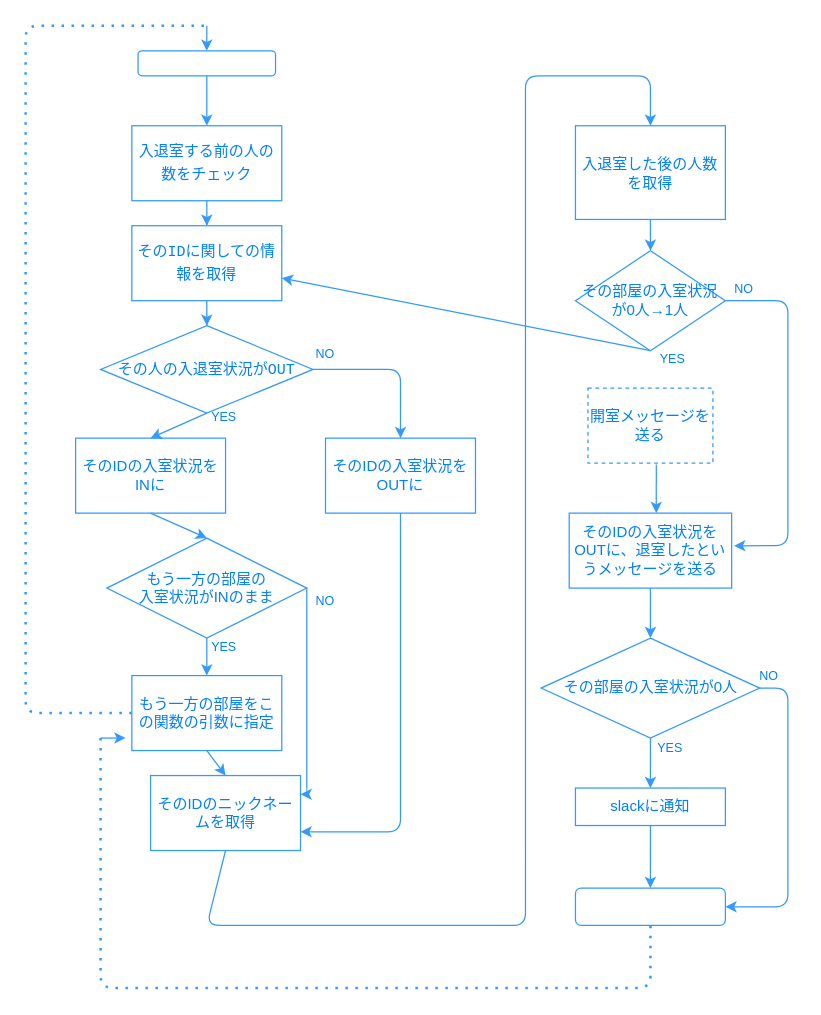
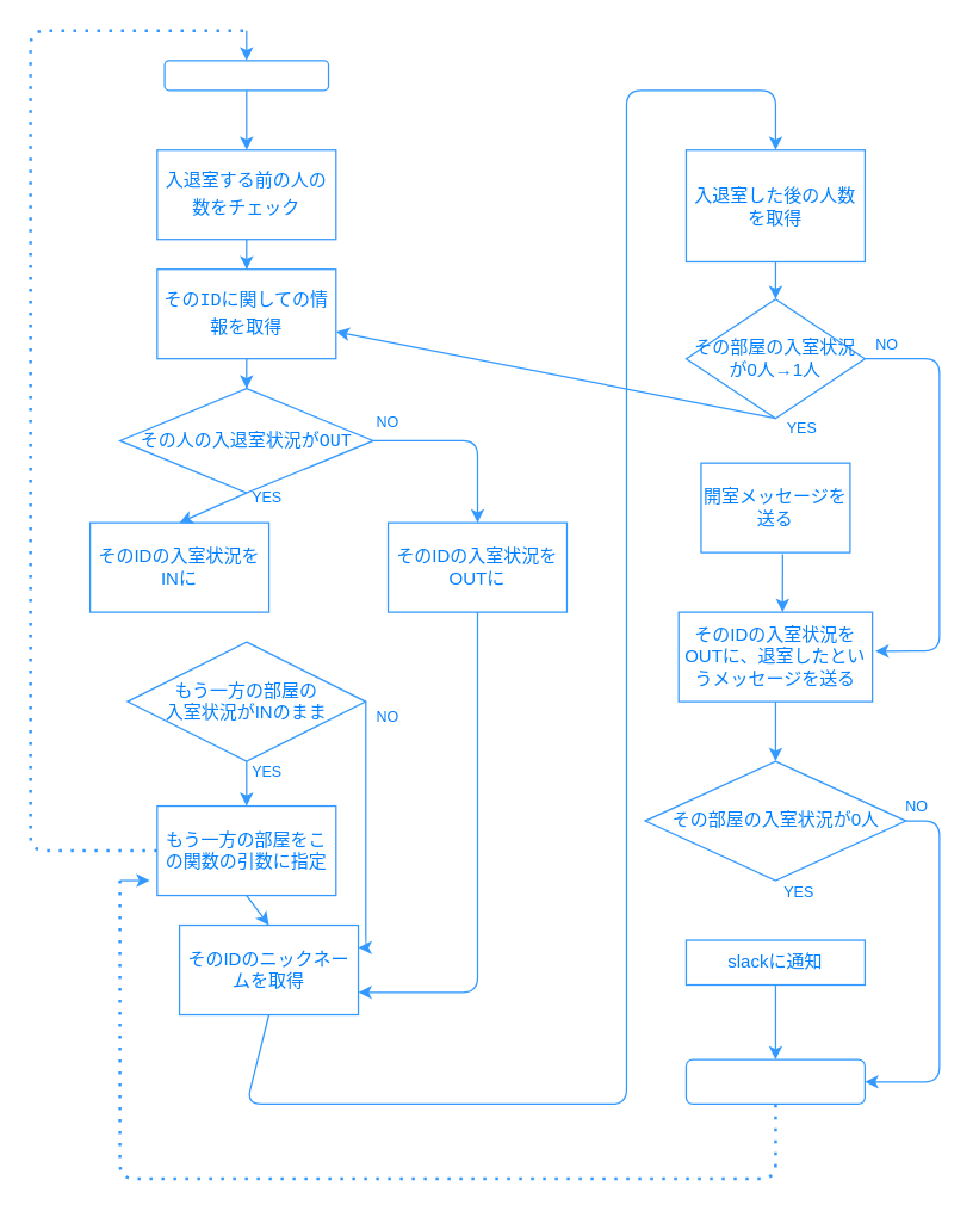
  <mxCell id="0" />
  <mxCell id="1" parent="0" />
  <mxCell id="2" style="edgeStyle=orthogonalEdgeStyle;rounded=0;orthogonalLoop=1;jettySize=auto;html=1;labelBackgroundColor=none;align=center;fillColor=none;strokeColor=#3399FF;fontColor=#007FFF;" parent="1" source="3" target="5" edge="1"><mxGeometry relative="1" as="geometry" /></mxCell>
  <mxCell id="3" value="&lt;div style=&quot;font-family: menlo, monaco, &amp;quot;courier new&amp;quot;, monospace; line-height: 18px;&quot;&gt;&lt;span style=&quot;&quot;&gt;入退室する前の人の数をチェック&lt;/span&gt;&lt;/div&gt;" style="rounded=0;whiteSpace=wrap;html=1;align=center;labelBackgroundColor=none;fillColor=none;strokeColor=#3399FF;fontColor=#007FFF;" parent="1" vertex="1"><mxGeometry x="105" y="100" width="120" height="60" as="geometry" /></mxCell>
  <mxCell id="4" style="edgeStyle=orthogonalEdgeStyle;rounded=0;orthogonalLoop=1;jettySize=auto;html=1;labelBackgroundColor=none;align=center;fillColor=none;strokeColor=#3399FF;fontColor=#007FFF;" parent="1" source="5" target="6" edge="1"><mxGeometry relative="1" as="geometry" /></mxCell>
  <mxCell id="5" value="&lt;div style=&quot;font-family: menlo, monaco, &amp;quot;courier new&amp;quot;, monospace; line-height: 18px;&quot;&gt;&lt;span style=&quot;&quot;&gt;そのIDに関しての情報を取得&lt;/span&gt;&lt;/div&gt;" style="rounded=0;whiteSpace=wrap;html=1;align=center;labelBackgroundColor=none;fillColor=none;strokeColor=#3399FF;fontColor=#007FFF;" parent="1" vertex="1"><mxGeometry x="105" y="180" width="120" height="60" as="geometry" /></mxCell>
  <mxCell id="6" value="&lt;div style=&quot;font-family: menlo, monaco, &amp;quot;courier new&amp;quot;, monospace; line-height: 18px;&quot;&gt;&lt;span style=&quot;&quot;&gt;その人の入退室状況がOUT&lt;/span&gt;&lt;/div&gt;" style="rhombus;whiteSpace=wrap;html=1;align=center;labelBackgroundColor=none;fillColor=none;strokeColor=#3399FF;fontColor=#007FFF;" parent="1" vertex="1"><mxGeometry x="80" y="260" width="170" height="70" as="geometry" /></mxCell>
  <mxCell id="7" value="そのIDの入室状況をINに" style="rounded=0;whiteSpace=wrap;html=1;align=center;labelBackgroundColor=none;fillColor=none;strokeColor=#3399FF;fontColor=#007FFF;" parent="1" vertex="1"><mxGeometry x="60" y="350" width="120" height="60" as="geometry" /></mxCell>
  <mxCell id="8" value="もう一方の部屋の&lt;br&gt;入室状況がINのまま" style="rhombus;whiteSpace=wrap;html=1;align=center;labelBackgroundColor=none;fillColor=none;strokeColor=#3399FF;fontColor=#007FFF;" parent="1" vertex="1"><mxGeometry x="85" y="430" width="160" height="80" as="geometry" /></mxCell>
  <mxCell id="9" value="もう一方の部屋をこの関数の引数に指定" style="rounded=0;whiteSpace=wrap;html=1;align=center;labelBackgroundColor=none;fillColor=none;strokeColor=#3399FF;fontColor=#007FFF;" parent="1" vertex="1"><mxGeometry x="105" y="540" width="120" height="60" as="geometry" /></mxCell>
  <mxCell id="10" value="" style="endArrow=none;dashed=1;html=1;dashPattern=1 3;strokeWidth=2;exitX=0;exitY=0.5;exitDx=0;exitDy=0;align=center;labelBackgroundColor=none;fillColor=none;strokeColor=#3399FF;fontColor=#007FFF;" parent="1" source="9" edge="1"><mxGeometry width="50" height="50" relative="1" as="geometry"><mxPoint x="140" y="400" as="sourcePoint" /><mxPoint x="165" y="20" as="targetPoint" /><Array as="points"><mxPoint x="20" y="570" /><mxPoint x="20" y="20" /></Array></mxGeometry></mxCell>
  <mxCell id="11" value="" style="endArrow=classic;html=1;align=center;labelBackgroundColor=none;entryX=0.5;entryY=0;entryDx=0;entryDy=0;fillColor=none;strokeColor=#3399FF;fontColor=#007FFF;" parent="1" target="37" edge="1"><mxGeometry width="50" height="50" relative="1" as="geometry"><mxPoint x="165" y="20" as="sourcePoint" /><mxPoint x="80" y="60" as="targetPoint" /></mxGeometry></mxCell>
  <mxCell id="12" value="" style="endArrow=classic;html=1;exitX=0.5;exitY=1;exitDx=0;exitDy=0;entryX=0.5;entryY=0;entryDx=0;entryDy=0;align=center;labelBackgroundColor=none;fillColor=none;strokeColor=#3399FF;fontColor=#007FFF;" parent="1" source="6" target="7" edge="1"><mxGeometry width="50" height="50" relative="1" as="geometry"><mxPoint x="140" y="500" as="sourcePoint" /><mxPoint y="450" as="targetPoint" x="190" /></mxGeometry></mxCell>
- <mxCell id="13" value="" style="endArrow=classic;html=1;entryX=0.5;entryY=0;entryDx=0;entryDy=0;exitX=0.5;exitY=1;exitDx=0;exitDy=0;align=center;labelBackgroundColor=none;fillColor=none;strokeColor=#3399FF;fontColor=#007FFF;" parent="1" source="7" target="8" edge="1"><mxGeometry width="50" height="50" relative="1" as="geometry"><mxPoint x="140" y="500" as="sourcePoint" /><mxPoint y="450" as="targetPoint" x="190" /></mxGeometry></mxCell>
  <mxCell id="14" value="" style="endArrow=classic;html=1;exitX=0.5;exitY=1;exitDx=0;exitDy=0;entryX=0.5;entryY=0;entryDx=0;entryDy=0;align=center;labelBackgroundColor=none;fillColor=none;strokeColor=#3399FF;fontColor=#007FFF;" parent="1" source="8" target="9" edge="1"><mxGeometry width="50" height="50" relative="1" as="geometry"><mxPoint x="140" y="500" as="sourcePoint" /><mxPoint y="450" as="targetPoint" x="190" /></mxGeometry></mxCell>
  <mxCell id="15" value="そのIDの入室状況をOUTに" style="rounded=0;whiteSpace=wrap;html=1;align=center;labelBackgroundColor=none;fillColor=none;strokeColor=#3399FF;fontColor=#007FFF;" parent="1" vertex="1"><mxGeometry x="260" y="350" width="120" height="60" as="geometry" /></mxCell>
  <mxCell id="16" value="" style="endArrow=classic;html=1;exitX=1;exitY=0.5;exitDx=0;exitDy=0;entryX=0.5;entryY=0;entryDx=0;entryDy=0;align=center;labelBackgroundColor=none;fillColor=none;strokeColor=#3399FF;fontColor=#007FFF;" parent="1" source="6" target="15" edge="1"><mxGeometry width="50" height="50" relative="1" as="geometry"><mxPoint x="330" y="340" as="sourcePoint" /><mxPoint x="380" y="290" as="targetPoint" /><Array as="points"><mxPoint x="320" y="295" /></Array></mxGeometry></mxCell>
  <mxCell id="17" value="そのIDのニックネームを取得" style="rounded=0;whiteSpace=wrap;html=1;align=center;labelBackgroundColor=none;fillColor=none;strokeColor=#3399FF;fontColor=#007FFF;" parent="1" vertex="1"><mxGeometry x="120" y="620" width="120" height="60" as="geometry" /></mxCell>
  <mxCell id="18" value="" style="endArrow=classic;html=1;exitX=1;exitY=0.5;exitDx=0;exitDy=0;entryX=1;entryY=0.25;entryDx=0;entryDy=0;align=center;labelBackgroundColor=none;fillColor=none;strokeColor=#3399FF;fontColor=#007FFF;" parent="1" source="8" target="17" edge="1"><mxGeometry width="50" height="50" relative="1" as="geometry"><mxPoint x="320" y="570" as="sourcePoint" /><mxPoint x="230" y="710" as="targetPoint" /><Array as="points"><mxPoint x="245" y="635" /></Array></mxGeometry></mxCell>
  <mxCell id="19" value="" style="endArrow=classic;html=1;exitX=0.5;exitY=1;exitDx=0;exitDy=0;entryX=1;entryY=0.75;entryDx=0;entryDy=0;align=center;labelBackgroundColor=none;fillColor=none;strokeColor=#3399FF;fontColor=#007FFF;" parent="1" source="15" target="17" edge="1"><mxGeometry width="50" height="50" relative="1" as="geometry"><mxPoint x="140" y="610" as="sourcePoint" /><mxPoint y="560" as="targetPoint" x="190" /><Array as="points"><mxPoint x="320" y="665" /></Array></mxGeometry></mxCell>
  <mxCell id="20" value="入退室した後の人数を取得" style="rounded=0;whiteSpace=wrap;html=1;align=center;labelBackgroundColor=none;fillColor=none;strokeColor=#3399FF;fontColor=#007FFF;" parent="1" vertex="1"><mxGeometry x="460" y="100" width="120" height="75" as="geometry" /></mxCell>
  <mxCell id="21" value="" style="endArrow=classic;html=1;exitX=0.5;exitY=1;exitDx=0;exitDy=0;entryX=0.5;entryY=0;entryDx=0;entryDy=0;align=center;labelBackgroundColor=none;fillColor=none;strokeColor=#3399FF;fontColor=#007FFF;" parent="1" source="9" target="17" edge="1"><mxGeometry width="50" height="50" relative="1" as="geometry"><mxPoint x="-60" y="750" as="sourcePoint" /><mxPoint x="-10" y="700" as="targetPoint" /></mxGeometry></mxCell>
  <mxCell id="22" value="" style="endArrow=classic;html=1;exitX=0.5;exitY=1;exitDx=0;exitDy=0;entryX=0.5;entryY=0;entryDx=0;entryDy=0;align=center;labelBackgroundColor=none;fillColor=none;strokeColor=#3399FF;fontColor=#007FFF;" parent="1" source="17" target="20" edge="1"><mxGeometry width="50" height="50" relative="1" as="geometry"><mxPoint x="-110" y="750" as="sourcePoint" /><mxPoint x="165" y="690" as="targetPoint" /><Array as="points"><mxPoint x="165" y="740" /><mxPoint x="420" y="740" /><mxPoint x="420" y="360" /><mxPoint x="420" y="60" /><mxPoint x="520" y="60" /></Array></mxGeometry></mxCell>
  <mxCell id="23" value="その部屋の入室状況が0人→1人" style="rhombus;whiteSpace=wrap;html=1;align=center;labelBackgroundColor=none;fillColor=none;strokeColor=#3399FF;fontColor=#007FFF;" parent="1" vertex="1"><mxGeometry x="460" y="200" width="120" height="80" as="geometry" /></mxCell>
- <mxCell id="24" value="開室メッセージを送る" style="rounded=0;whiteSpace=wrap;html=1;align=center;labelBackgroundColor=none;fillColor=none;strokeColor=#3399FF;fontColor=#007FFF;dashed=1;" parent="1" vertex="1"><mxGeometry x="470" y="310" width="100" height="60" as="geometry" /></mxCell>
+ <mxCell id="24" value="開室メッセージを送る" style="rounded=0;whiteSpace=wrap;html=1;align=center;labelBackgroundColor=none;fillColor=none;strokeColor=#3399FF;fontColor=#007FFF;" parent="1" vertex="1"><mxGeometry x="470" y="310" width="100" height="60" as="geometry" /></mxCell>
  <mxCell id="25" value="そのIDの入室状況をOUTに、退室したというメッセージを送る" style="rounded=0;whiteSpace=wrap;html=1;align=center;labelBackgroundColor=none;fillColor=none;strokeColor=#3399FF;fontColor=#007FFF;" parent="1" vertex="1"><mxGeometry x="455" y="410" width="130" height="60" as="geometry" /></mxCell>
  <mxCell id="26" value="" style="endArrow=classic;html=1;exitX=1;exitY=0.5;exitDx=0;exitDy=0;entryX=1.015;entryY=0.436;entryDx=0;entryDy=0;entryPerimeter=0;align=center;labelBackgroundColor=none;fillColor=none;strokeColor=#3399FF;fontColor=#007FFF;" parent="1" source="23" target="25" edge="1"><mxGeometry width="50" height="50" relative="1" as="geometry"><mxPoint x="640" y="300" as="sourcePoint" /><mxPoint x="610" y="430" as="targetPoint" /><Array as="points"><mxPoint x="630" y="240" /><mxPoint x="630" y="436" /></Array></mxGeometry></mxCell>
- <mxCell id="27" style="edgeStyle=orthogonalEdgeStyle;rounded=0;orthogonalLoop=1;jettySize=auto;html=1;labelBackgroundColor=none;align=center;fillColor=none;strokeColor=#3399FF;fontColor=#007FFF;entryX=0.5;entryY=0;entryDx=0;entryDy=0;" parent="1" source="28" target="46" edge="1"><mxGeometry relative="1" as="geometry"><mxPoint x="521" y="627" as="targetPoint" /></mxGeometry></mxCell>
  <mxCell id="28" value="&lt;span&gt;その部屋の入室状況が0人&lt;/span&gt;" style="rhombus;whiteSpace=wrap;html=1;align=center;labelBackgroundColor=none;fillColor=none;strokeColor=#3399FF;fontColor=#007FFF;" parent="1" vertex="1"><mxGeometry x="432.5" y="510" width="175" height="80" as="geometry" /></mxCell>
  <mxCell id="29" value="" style="endArrow=classic;html=1;exitX=0.5;exitY=1;exitDx=0;exitDy=0;entryX=0.5;entryY=0;entryDx=0;entryDy=0;align=center;labelBackgroundColor=none;fillColor=none;strokeColor=#3399FF;fontColor=#007FFF;" parent="1" source="20" target="23" edge="1"><mxGeometry width="50" height="50" relative="1" as="geometry"><mxPoint x="640" y="210" as="sourcePoint" /><mxPoint x="690" y="160" as="targetPoint" /></mxGeometry></mxCell>
  <mxCell id="30" value="" style="endArrow=classic;html=1;exitX=0.5;exitY=1;exitDx=0;exitDy=0;align=center;labelBackgroundColor=none;fillColor=none;strokeColor=#3399FF;fontColor=#007FFF;" parent="1" source="23" target="5" edge="1"><mxGeometry width="50" height="50" relative="1" as="geometry"><mxPoint x="570" y="310" as="sourcePoint" /><mxPoint x="620" y="260" as="targetPoint" /></mxGeometry></mxCell>
  <mxCell id="31" value="" style="endArrow=classic;html=1;exitX=0.547;exitY=1.017;exitDx=0;exitDy=0;exitPerimeter=0;entryX=0.536;entryY=0;entryDx=0;entryDy=0;entryPerimeter=0;align=center;labelBackgroundColor=none;fillColor=none;strokeColor=#3399FF;fontColor=#007FFF;" parent="1" source="24" target="25" edge="1"><mxGeometry width="50" height="50" relative="1" as="geometry"><mxPoint x="560" y="420" as="sourcePoint" /><mxPoint x="610" y="370" as="targetPoint" /></mxGeometry></mxCell>
  <mxCell id="32" value="" style="endArrow=classic;html=1;exitX=0.5;exitY=1;exitDx=0;exitDy=0;align=center;labelBackgroundColor=none;fillColor=none;strokeColor=#3399FF;fontColor=#007FFF;" parent="1" source="25" target="28" edge="1"><mxGeometry width="50" height="50" relative="1" as="geometry"><mxPoint x="690" y="590" as="sourcePoint" /><mxPoint x="740" y="540" as="targetPoint" /></mxGeometry></mxCell>
  <mxCell id="33" value="" style="endArrow=none;dashed=1;html=1;dashPattern=1 3;strokeWidth=2;entryX=0.5;entryY=1;entryDx=0;entryDy=0;align=center;labelBackgroundColor=none;fillColor=none;strokeColor=#3399FF;fontColor=#007FFF;" parent="1" target="35" edge="1"><mxGeometry width="50" height="50" relative="1" as="geometry"><mxPoint x="80" y="590" as="sourcePoint" /><mxPoint x="320" y="580" as="targetPoint" /><Array as="points"><mxPoint x="80" y="790" /><mxPoint x="520" y="790" /></Array></mxGeometry></mxCell>
  <mxCell id="34" value="" style="endArrow=classic;html=1;align=center;labelBackgroundColor=none;fillColor=none;strokeColor=#3399FF;fontColor=#007FFF;" parent="1" edge="1"><mxGeometry width="50" height="50" relative="1" as="geometry"><mxPoint x="80" y="590" as="sourcePoint" /><mxPoint x="100" y="590" as="targetPoint" /></mxGeometry></mxCell>
  <mxCell id="35" value="" style="rounded=1;whiteSpace=wrap;html=1;labelBackgroundColor=none;align=center;fillColor=none;strokeColor=#3399FF;fontColor=#007FFF;" parent="1" vertex="1"><mxGeometry x="460" y="710" width="120" height="30" as="geometry" /></mxCell>
  <mxCell id="36" style="edgeStyle=orthogonalEdgeStyle;rounded=0;orthogonalLoop=1;jettySize=auto;html=1;entryX=0.5;entryY=0;entryDx=0;entryDy=0;labelBackgroundColor=none;align=center;fillColor=none;strokeColor=#3399FF;fontColor=#007FFF;" parent="1" source="37" target="3" edge="1"><mxGeometry relative="1" as="geometry" /></mxCell>
  <mxCell id="37" value="" style="rounded=1;whiteSpace=wrap;html=1;labelBackgroundColor=none;align=center;fillColor=none;strokeColor=#3399FF;fontColor=#007FFF;" parent="1" vertex="1"><mxGeometry x="110" y="40" width="110" height="20" as="geometry" /></mxCell>
  <mxCell id="38" value="YES" style="text;html=1;strokeColor=none;fillColor=none;align=center;verticalAlign=middle;whiteSpace=wrap;rounded=0;fontColor=#007FFF;fontSize=10;" vertex="1" parent="1"><mxGeometry x="159" y="323" width="40" height="20" as="geometry" /></mxCell>
  <mxCell id="39" value="YES" style="text;html=1;strokeColor=none;fillColor=none;align=center;verticalAlign=middle;whiteSpace=wrap;rounded=0;fontColor=#007FFF;fontSize=10;" vertex="1" parent="1"><mxGeometry x="159" y="507" width="40" height="20" as="geometry" /></mxCell>
  <mxCell id="40" value="YES" style="text;html=1;strokeColor=none;fillColor=none;align=center;verticalAlign=middle;whiteSpace=wrap;rounded=0;fontColor=#007FFF;fontSize=10;" vertex="1" parent="1"><mxGeometry x="518" y="276" width="40" height="20" as="geometry" /></mxCell>
  <mxCell id="41" value="YES" style="text;html=1;strokeColor=none;fillColor=none;align=center;verticalAlign=middle;whiteSpace=wrap;rounded=0;fontColor=#007FFF;fontSize=10;" vertex="1" parent="1"><mxGeometry x="516" y="588" width="40" height="20" as="geometry" /></mxCell>
  <mxCell id="42" value="NO" style="text;html=1;strokeColor=none;fillColor=none;align=center;verticalAlign=middle;whiteSpace=wrap;rounded=0;fontColor=#007FFF;fontSize=10;" vertex="1" parent="1"><mxGeometry x="240" y="272" width="40" height="20" as="geometry" /></mxCell>
  <mxCell id="43" value="NO" style="text;html=1;strokeColor=none;fillColor=none;align=center;verticalAlign=middle;whiteSpace=wrap;rounded=0;fontColor=#007FFF;fontSize=10;" vertex="1" parent="1"><mxGeometry x="240" y="470" width="40" height="20" as="geometry" /></mxCell>
  <mxCell id="44" value="NO" style="text;html=1;strokeColor=none;fillColor=none;align=center;verticalAlign=middle;whiteSpace=wrap;rounded=0;fontColor=#007FFF;fontSize=10;" vertex="1" parent="1"><mxGeometry x="575" y="220" width="40" height="20" as="geometry" /></mxCell>
  <mxCell id="45" style="edgeStyle=orthogonalEdgeStyle;rounded=0;orthogonalLoop=1;jettySize=auto;html=1;fontColor=#007FFF;strokeColor=#3399FF;" edge="1" parent="1" source="46" target="35"><mxGeometry relative="1" as="geometry" /></mxCell>
  <mxCell id="46" value="slackに通知" style="rounded=0;whiteSpace=wrap;html=1;fillColor=none;strokeColor=#3399FF;fontColor=#007FFF;" vertex="1" parent="1"><mxGeometry x="460" y="630" width="120" height="30" as="geometry" /></mxCell>
  <mxCell id="47" value="" style="endArrow=classic;html=1;fontColor=#007FFF;exitX=1;exitY=0.5;exitDx=0;exitDy=0;entryX=1;entryY=0.5;entryDx=0;entryDy=0;strokeColor=#3399FF;" edge="1" parent="1" source="28" target="35"><mxGeometry width="50" height="50" relative="1" as="geometry"><mxPoint x="620" y="710" as="sourcePoint" /><mxPoint x="670" y="660" as="targetPoint" /><Array as="points"><mxPoint x="630" y="550" /><mxPoint x="630" y="725" /></Array></mxGeometry></mxCell>
  <mxCell id="48" value="NO" style="text;html=1;strokeColor=none;fillColor=none;align=center;verticalAlign=middle;whiteSpace=wrap;rounded=0;fontColor=#007FFF;fontSize=10;" vertex="1" parent="1"><mxGeometry x="595" y="530" width="40" height="20" as="geometry" /></mxCell>
